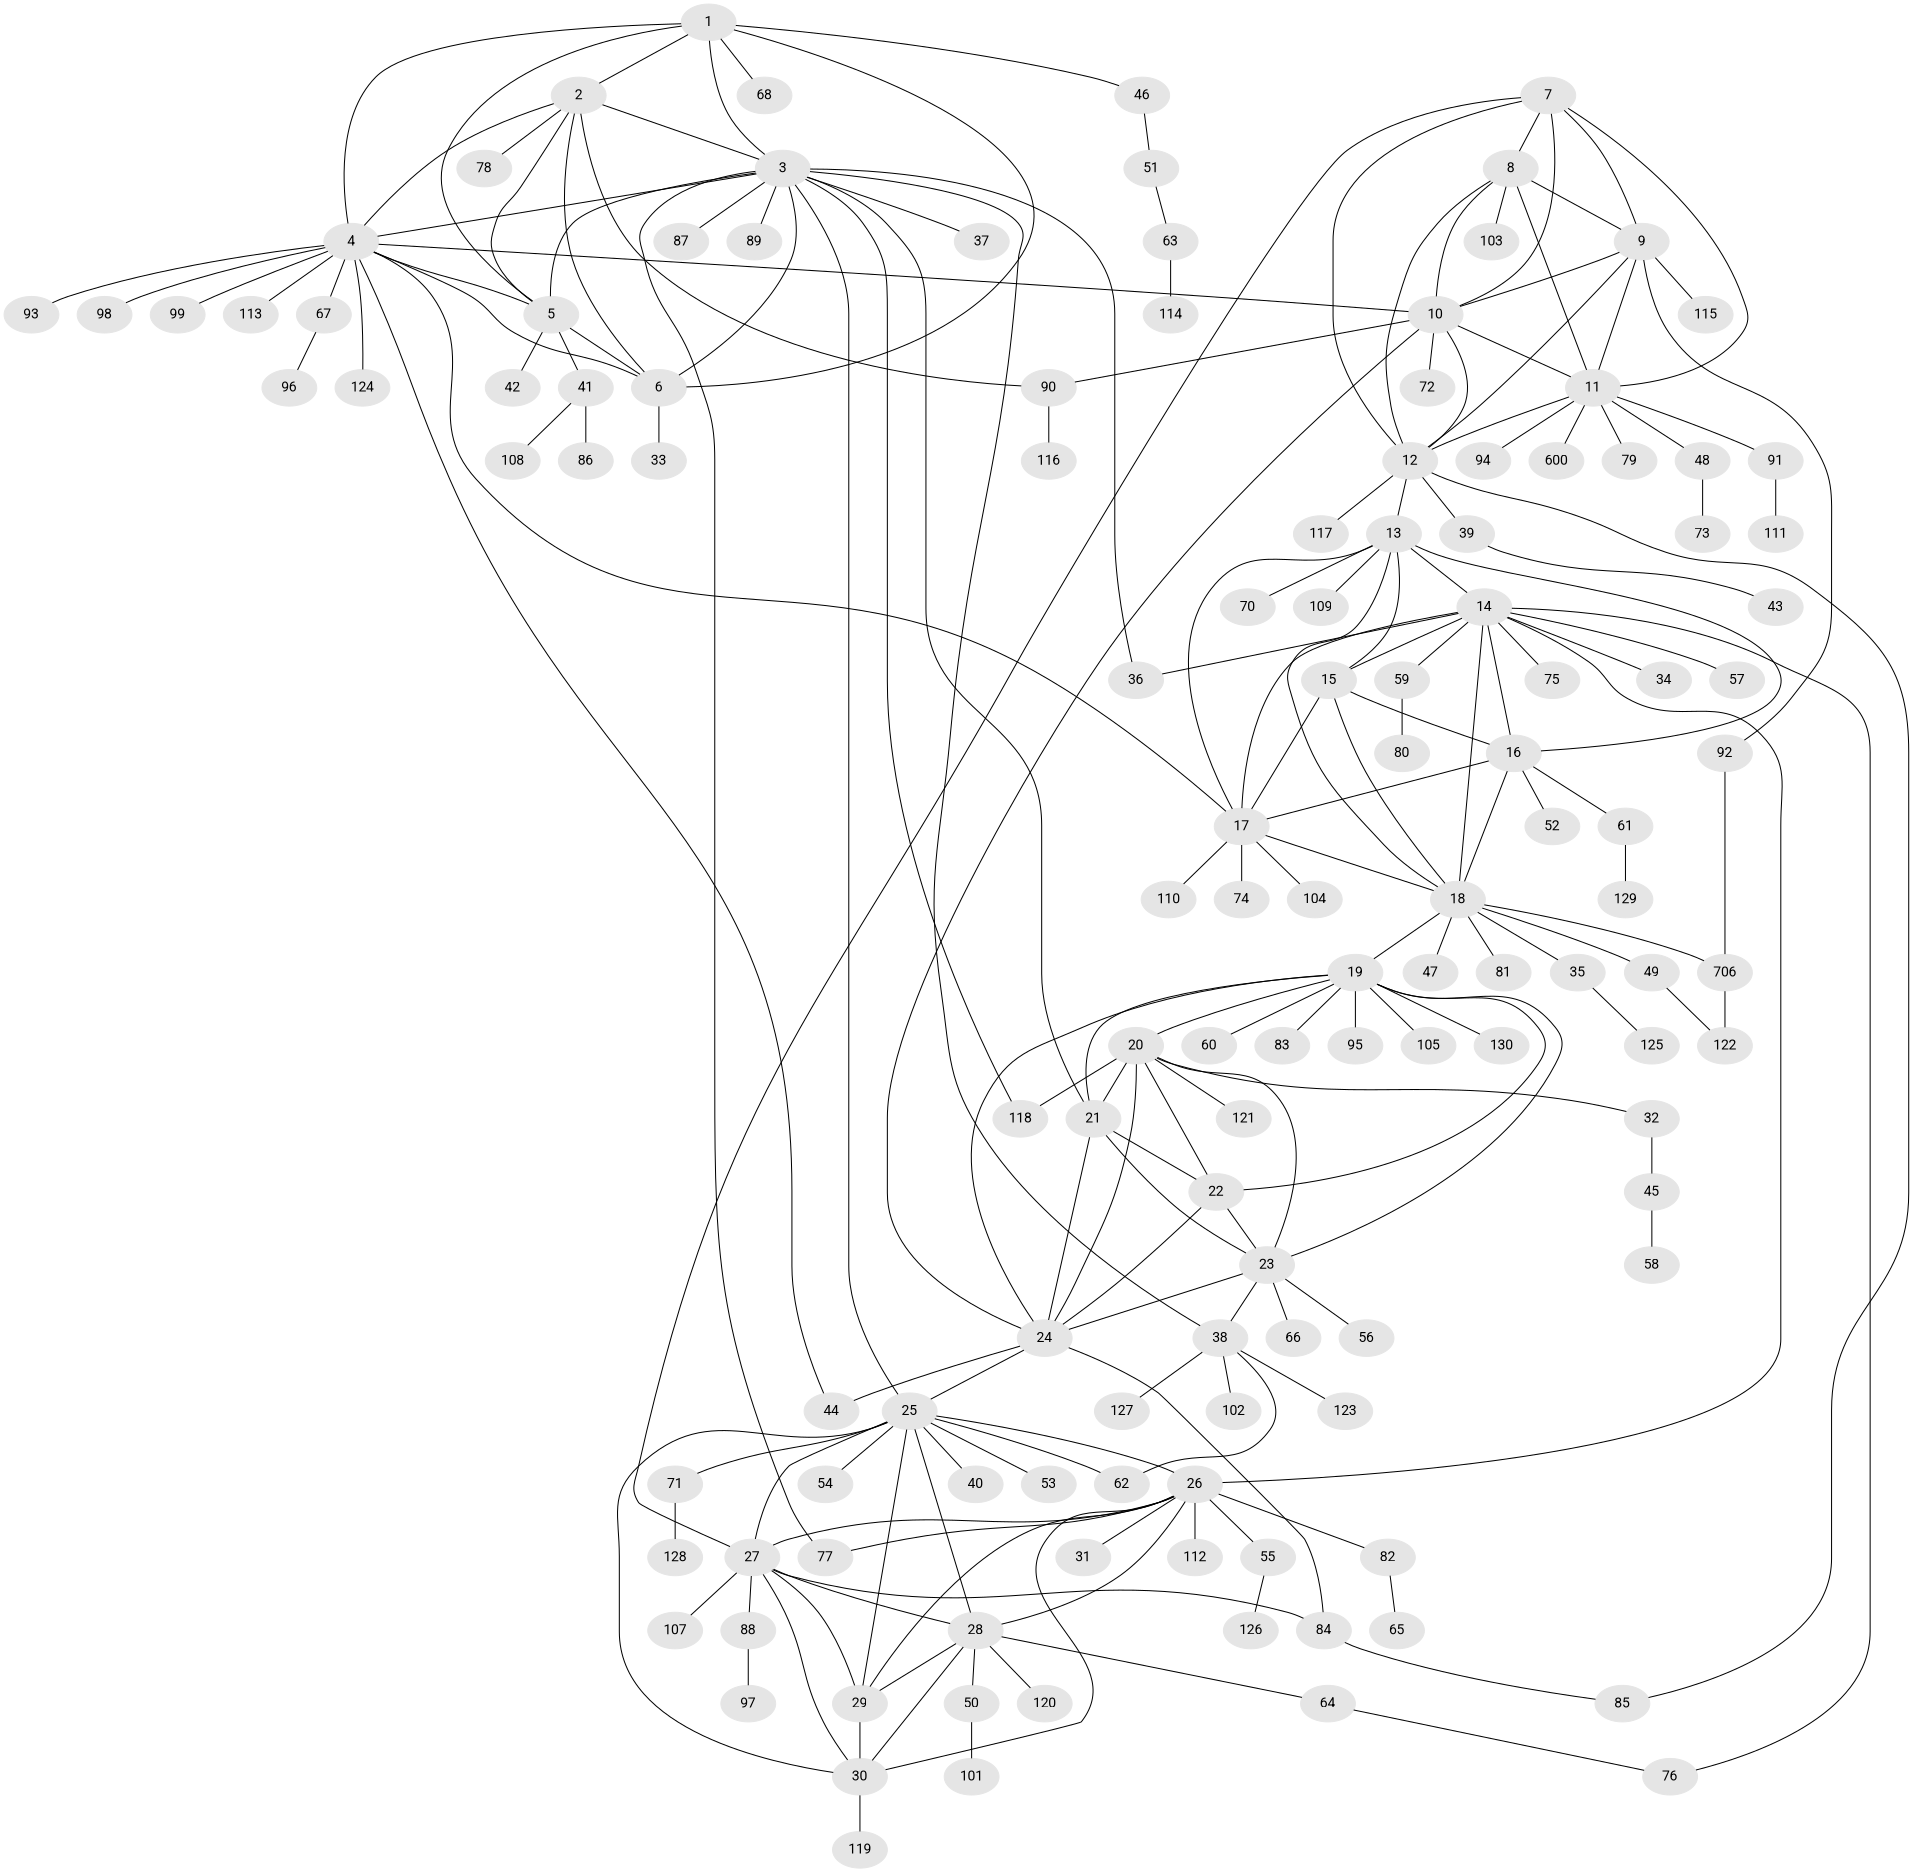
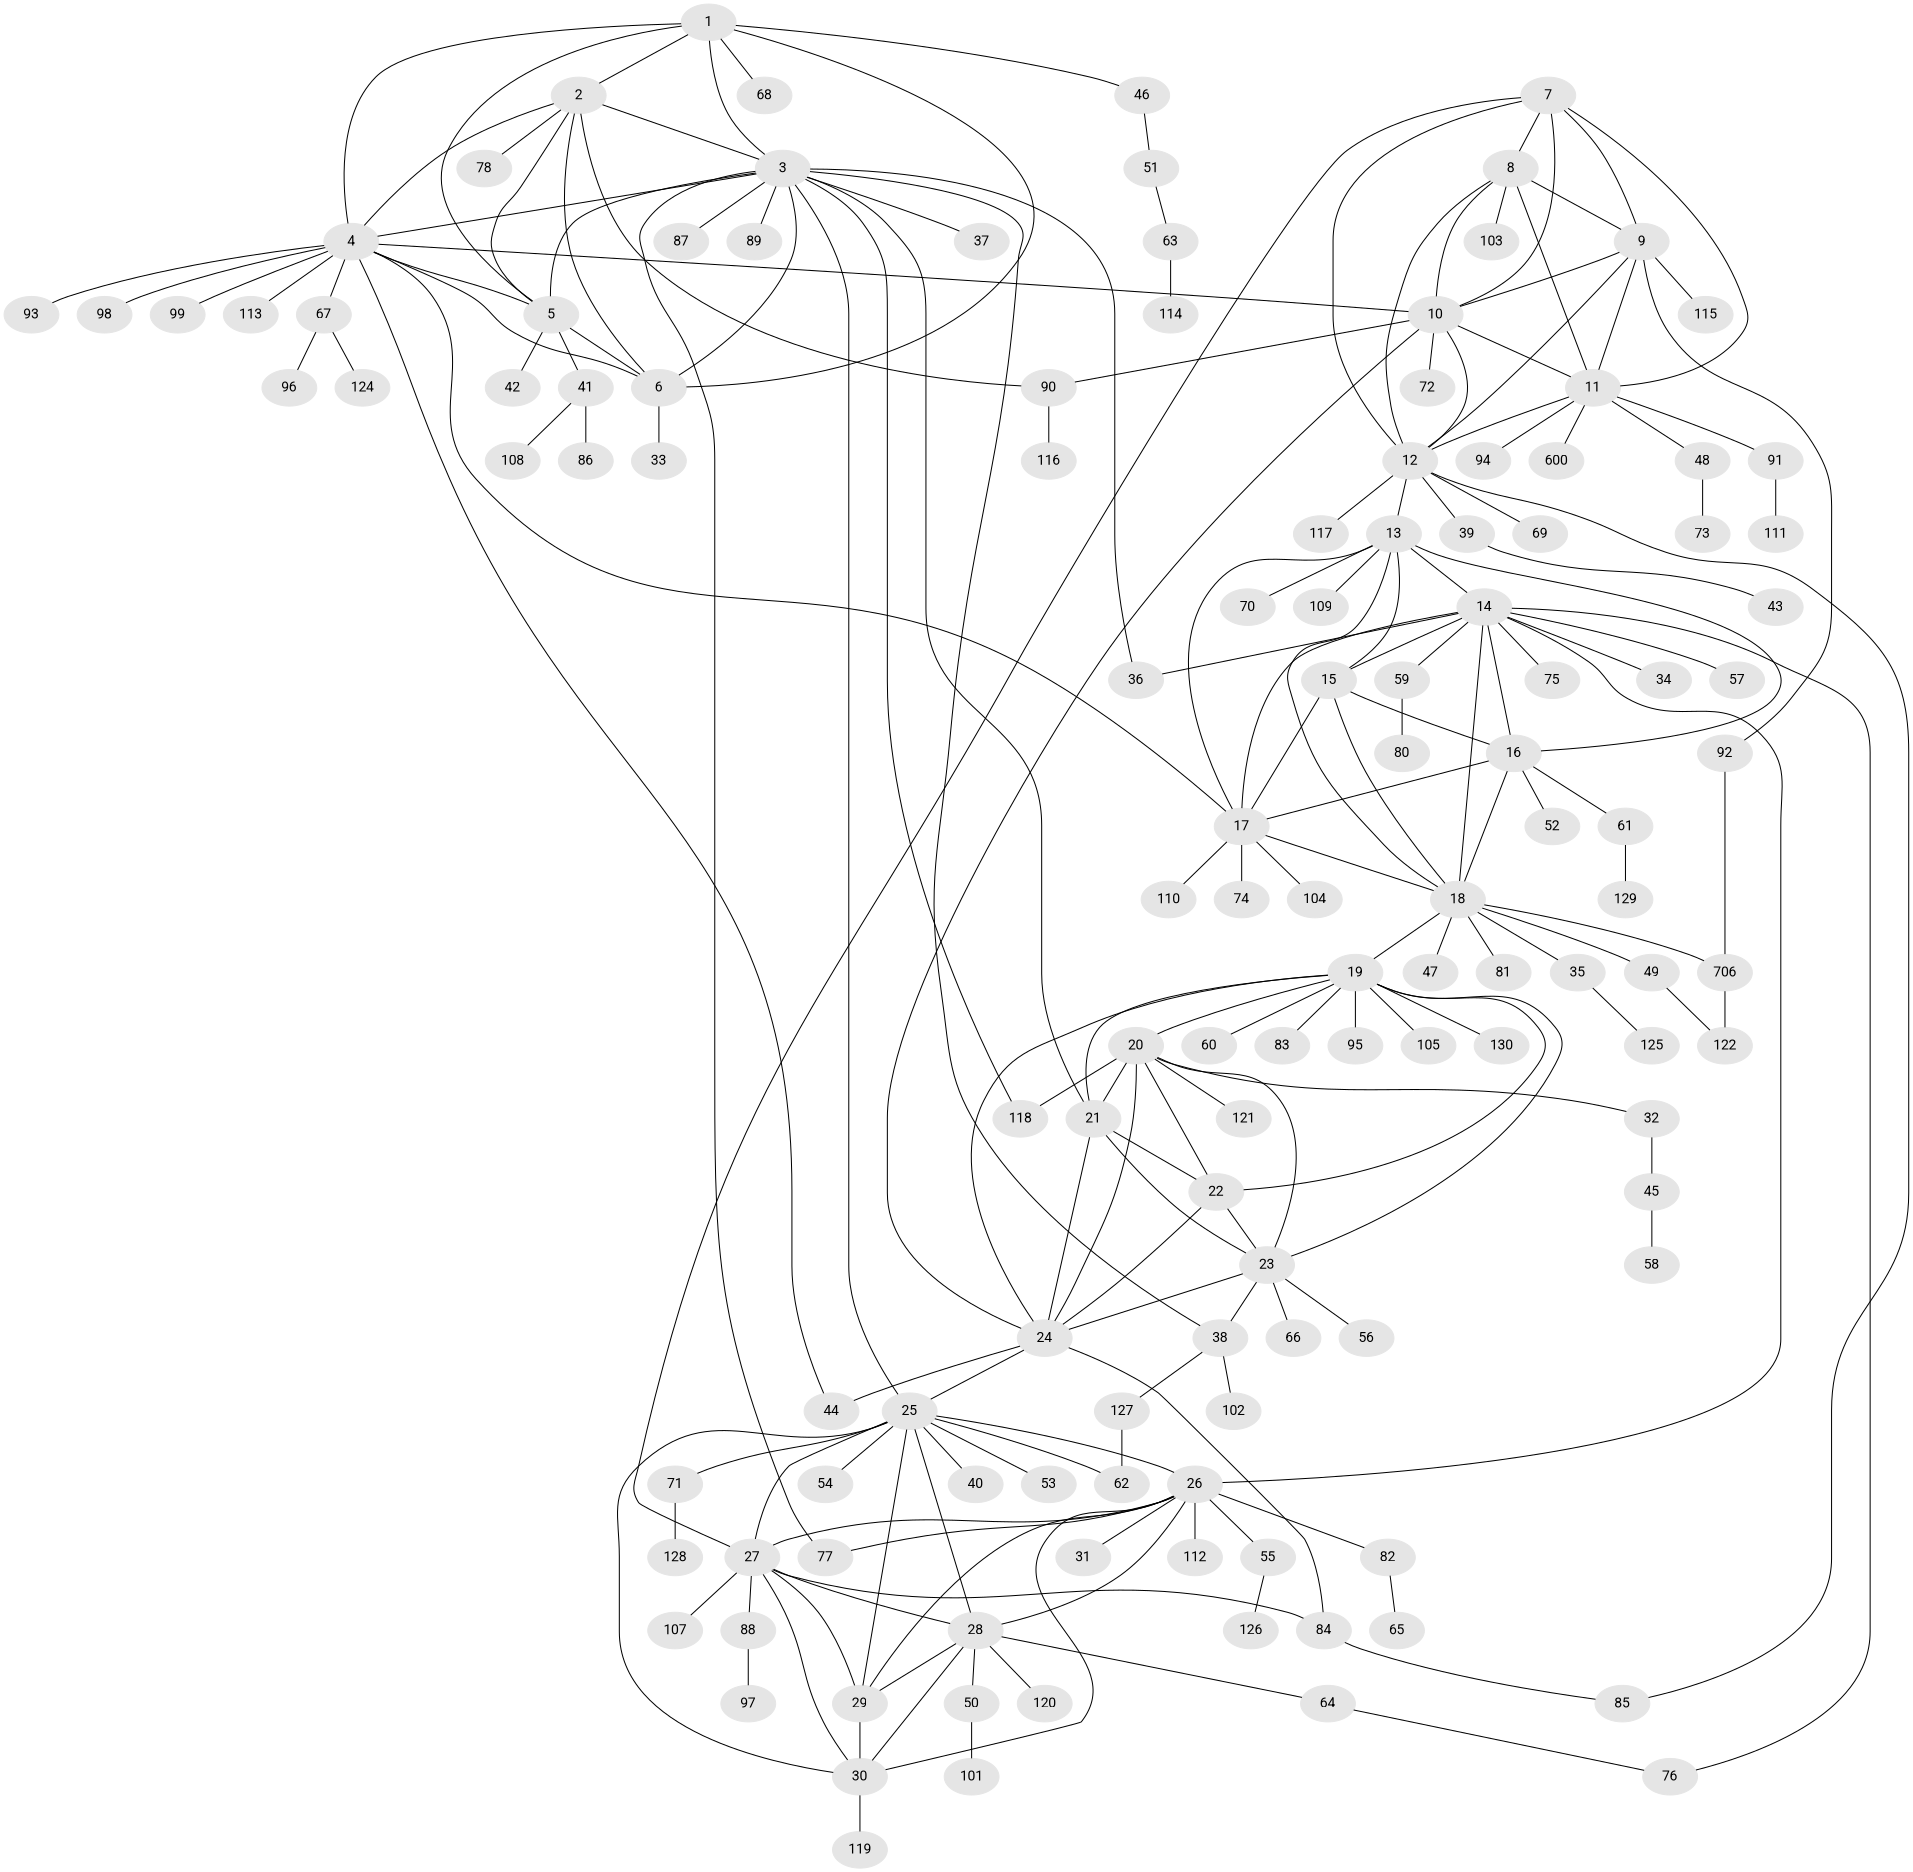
  graph {
    fontname=Roboto
    node [color=gray90 fontname=Roboto style=filled]
    edge [fontname=Roboto]
    1
    2
    3
    4
    5
    6
    46
    68
    78
    90
    21
    25
    36
    37
    38
    77
    87
    89
    118
    10
    17
    44
    67
    93
    98
    99
    113
    124
    41
    42
    33
    51
    116
    24
    22
    23
    27
    26
    28
    29
    30
    40
    53
    54
    62
    71
    102
-   123
    127
    11
    12
    72
    18
    74
    104
    110
    96
    86
    108
    7
    8
    9
    103
    92
    115
    48
-   79
    91
    94
    n70 [label=600]
    13
    39
+   69
    85
    117
    84
    88
    107
    n79 [label=706]
    73
    111
    14
    15
    16
    70
    109
    43
    34
    57
    59
    75
    76
    52
    61
    19
    35
    47
    49
    81
    31
    55
    82
    112
    80
    129
    20
    60
    83
    95
    105
    130
    125
    122
    32
    121
    56
    66
    45
    50
    64
    120
    119
    128
    126
    65
    97
    101
    58
    63
    114
    1 -- 2
    1 -- 3
    1 -- 4
    1 -- 5
    1 -- 6
    1 -- 46
    1 -- 68
    2 -- 3
    2 -- 4
    2 -- 5
    2 -- 6
    2 -- 78
    2 -- 90
    3 -- 4
    3 -- 5
    3 -- 6
    3 -- 21
    3 -- 25
    3 -- 36
    3 -- 37
    3 -- 38
    3 -- 77
    3 -- 87
    3 -- 89
    3 -- 118
    4 -- 5
    4 -- 6
    4 -- 10
    4 -- 17
    4 -- 44
    4 -- 67
    4 -- 93
    4 -- 98
    4 -- 99
    4 -- 113
-   4 -- 124
+   67 -- 124
    5 -- 6
    5 -- 41
    5 -- 42
    6 -- 33
    46 -- 51
    90 -- 116
    21 -- 24
    21 -- 22
    21 -- 23
    25 -- 27
    25 -- 26
    25 -- 28
    25 -- 29
    25 -- 30
    25 -- 40
    25 -- 53
    25 -- 54
    25 -- 62
    25 -- 71
-   38 -- 62
+   127 -- 62
    38 -- 102
-   38 -- 123
    38 -- 127
    10 -- 90
    10 -- 24
    10 -- 11
    10 -- 12
    10 -- 72
    17 -- 18
    17 -- 74
    17 -- 104
    17 -- 110
    67 -- 96
    41 -- 86
    41 -- 108
    51 -- 63
    24 -- 25
    24 -- 44
    24 -- 84
    22 -- 24
    22 -- 23
    23 -- 38
    23 -- 24
    23 -- 56
    23 -- 66
    27 -- 28
    27 -- 29
    27 -- 30
    27 -- 84
    27 -- 88
    27 -- 107
    26 -- 77
    26 -- 27
    26 -- 28
    26 -- 29
    26 -- 30
    26 -- 31
    26 -- 55
    26 -- 82
    26 -- 112
    28 -- 29
    28 -- 30
    28 -- 50
    28 -- 64
    28 -- 120
    29 -- 30
    30 -- 119
    71 -- 128
    11 -- 12
    11 -- 48
-   11 -- 79
    11 -- 91
    11 -- 94
    11 -- n70
    12 -- 13
    12 -- 39
+   12 -- 69
    12 -- 85
    12 -- 117
    18 -- n79
    18 -- 19
    18 -- 35
    18 -- 47
    18 -- 49
    18 -- 81
    7 -- 10
    7 -- 27
    7 -- 11
    7 -- 12
    7 -- 8
    7 -- 9
    8 -- 10
    8 -- 11
    8 -- 12
    8 -- 9
    8 -- 103
    9 -- 10
    9 -- 11
    9 -- 12
    9 -- 92
    9 -- 115
    92 -- n79
    48 -- 73
    91 -- 111
    13 -- 17
    13 -- 18
    13 -- 14
    13 -- 15
    13 -- 16
    13 -- 70
    13 -- 109
    39 -- 43
    84 -- 85
    88 -- 97
    n79 -- 122
    14 -- 36
    14 -- 17
    14 -- 26
    14 -- 18
    14 -- 15
    14 -- 16
    14 -- 34
    14 -- 57
    14 -- 59
    14 -- 75
    14 -- 76
    15 -- 17
    15 -- 18
    15 -- 16
    16 -- 17
    16 -- 18
    16 -- 52
    16 -- 61
    59 -- 80
    61 -- 129
    19 -- 21
    19 -- 24
    19 -- 22
    19 -- 23
    19 -- 20
    19 -- 60
    19 -- 83
    19 -- 95
    19 -- 105
    19 -- 130
    35 -- 125
    49 -- 122
    55 -- 126
    82 -- 65
    20 -- 21
    20 -- 118
    20 -- 24
    20 -- 22
    20 -- 23
    20 -- 32
    20 -- 121
    32 -- 45
    45 -- 58
    50 -- 101
    64 -- 76
    63 -- 114
  }
